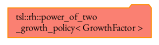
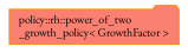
  digraph {
    rankdir=LR
    fontname="EB Garamond"
-   n1 [color=darkorange fillcolor=salmon fontname="EB Garamond" fontsize=10 height=0.2 label="tsl::rh::power_of_two\l_growth_policy\< GrowthFactor \>" shape=folder style=filled width=0.4]
+   n1 [color=darkorange fillcolor=salmon fontname="EB Garamond" fontsize=10 height=0.2 label="policy::rh::power_of_two\l_growth_policy\< GrowthFactor \>" shape=folder style=filled width=0.4]
  }
